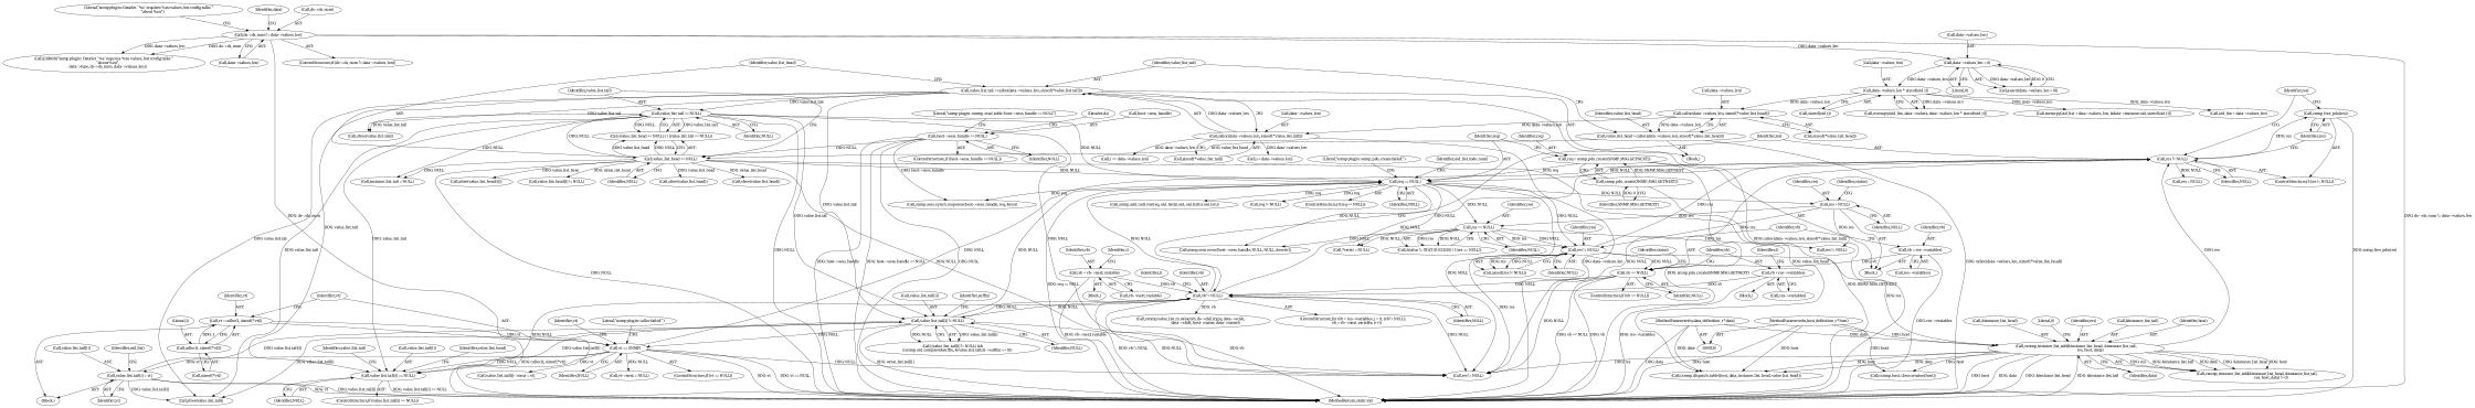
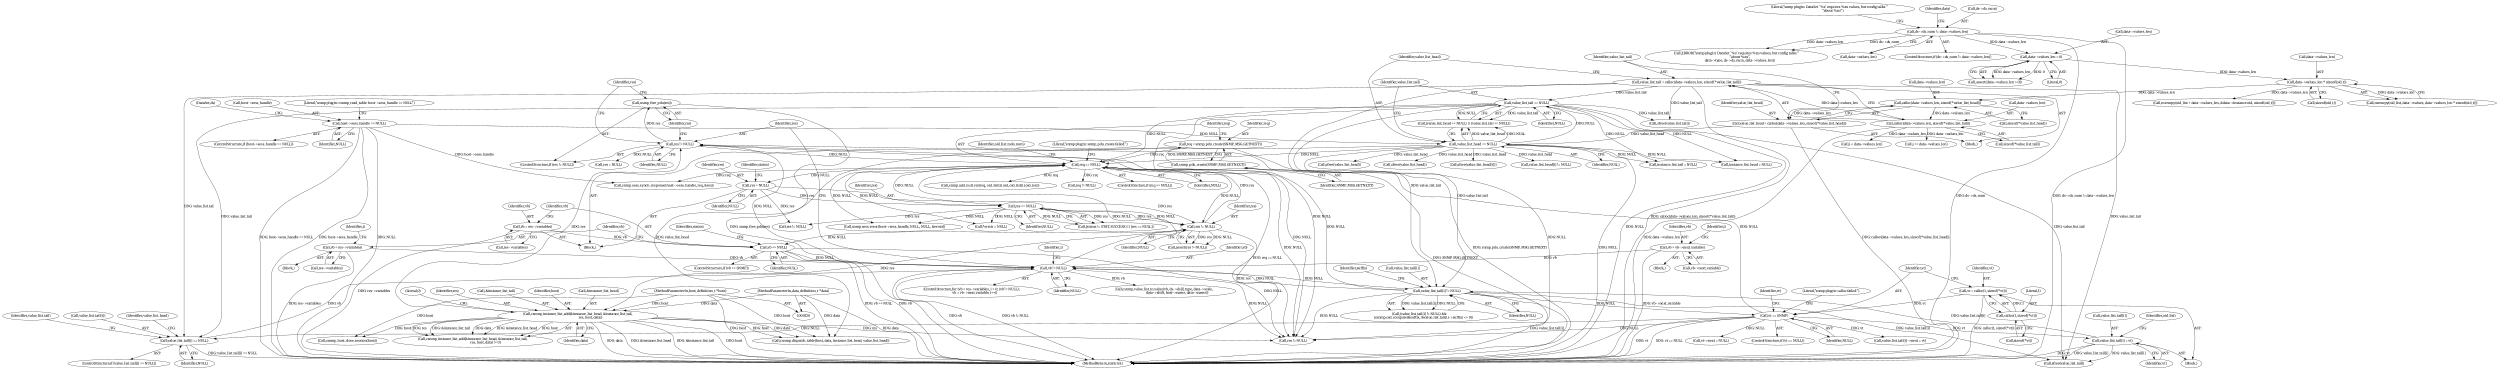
  digraph {
    fontname=Merriweather
    node [fontname=Merriweather]
    edge [fontname=Merriweather]
    n1 [label="(Call,snmp_free_pdu(res))"]
    n2 [label="(ControlStructure,if (res != NULL))"]
    n3 [label="(Identifier,res)"]
    n4 [label="(MethodReturn,static int)"]
    n5 [label="(Call,res != NULL)"]
    n6 [label="(Call,req == NULL)"]
    n7 [label="(Call,res = NULL)"]
    n8 [label="(Call,res != NULL)"]
    n9 [label="(Identifier,NULL)"]
    n10 [label="(Call,res != NULL)"]
    n11 [label="(Call,res = NULL)"]
    n12 [label="(Call,res == NULL)"]
    n13 [label="(Call,snmp_add_null_var(req, oid_list[i].oid, oid_list[i].oid_len))"]
    n14 [label="(Call,snmp_sess_error(host->sess_handle, NULL, NULL, &errstr))"]
    n15 [label="(Call,req != NULL)"]
    n16 [label="(Call,snmp_sess_synch_response(host->sess_handle, req, &res))"]
    n17 [label="(Call,*errstr = NULL)"]
    n18 [label="(ControlStructure,if (req == NULL))"]
    n19 [label="(Identifier,NULL)"]
    n20 [label="(Call,csnmp_instance_list_add(&instance_list_head, &instance_list_tail,\n                                    res, host, data))"]
    n21 [label="(Call,csnmp_instance_list_add(&instance_list_head, &instance_list_tail,\n                                    res, host, data) != 0)"]
    n22 [label="(Call,csnmp_dispatch_table(host, data, instance_list_head, value_list_head))"]
    n23 [label="(Call,csnmp_host_close_session(host))"]
    n24 [label="(Identifier,data)"]
    n25 [label="(Call,vb == NULL)"]
    n26 [label="(Identifier,NULL)"]
    n27 [label="(Call,assert(res != NULL))"]
    n28 [label="(Call,vb != NULL)"]
-   n29 [label="(ControlStructure,if (vb == NULL))"]
+   n29 [label="(ControlStructure,if (vb == SNMP))"]
    n30 [label="(Identifier,NULL)"]
    n31 [label="(Call,res != NULL)"]
    n32 [label="(Block,)"]
    n33 [label="(Identifier,NULL)"]
    n34 [label="(Call,(status != STAT_SUCCESS) || (res == NULL))"]
    n35 [label="(Identifier,NULL)"]
    n36 [label="(Call,req = snmp_pdu_create(SNMP_MSG_GETNEXT))"]
    n37 [label="(Call,snmp_pdu_create(SNMP_MSG_GETNEXT))"]
    n38 [label="(Identifier,SNMP_MSG_GETNEXT)"]
    n39 [label="(Call,value_list_tail[i] != NULL)"]
    n40 [label="(Call,vt == SNMP)"]
    n41 [label="(Call,value_list_tail[i] == NULL)"]
    n42 [label="(Call,(value_list_tail[i] != NULL) &&\n            (csnmp_oid_compare(&suffix, &value_list_tail[i]->suffix) <= 0))"]
    n43 [label="(Identifier,NULL)"]
    n44 [label="(Call,sfree(value_list_tail))"]
    n45 [label="(Call,value_list_tail[i] = vt)"]
    n46 [label="(Call,vt->next = NULL)"]
    n47 [label="(ControlStructure,if (vt == NULL))"]
    n48 [label="(Call,value_list_tail[i]->next = vt)"]
    n49 [label="(Identifier,NULL)"]
    n50 [label="(Call,csnmp_value_list_to_value(vb, ds->ds[i].type, data->scale,\n                                      data->shift, host->name, data->name))"]
    n51 [label="(ControlStructure,for (vb = res->variables, i = 0; (vb != NULL);\n         vb = vb->next_variable, i++))"]
    n52 [label="(Identifier,NULL)"]
    n53 [label="(ControlStructure,if (value_list_tail[i] == NULL))"]
    n54 [label="(Identifier,NULL)"]
    n55 [label="(Call,value_list_tail == NULL)"]
    n56 [label="(Identifier,NULL)"]
    n57 [label="(Call,instance_list_tail = NULL)"]
+   n58 [label="(Call,instance_list_head = NULL)"]
    n59 [label="(Call,sfree(value_list_tail))"]
    n60 [label="(Call,(value_list_head == NULL) || (value_list_tail == NULL))"]
    n61 [label="(Call,value_list_head == NULL)"]
    n62 [label="(Call,value_list_tail = calloc(data->values_len, sizeof(*value_list_tail)))"]
    n63 [label="(Call,calloc(data->values_len, sizeof(*value_list_tail)))"]
    n64 [label="(Block,)"]
    n65 [label="(Call,i == data->values_len)"]
    n66 [label="(Call,i < data->values_len)"]
    n67 [label="(Call,sizeof(*value_list_tail))"]
    n68 [label="(Call,calloc(data->values_len, sizeof(*value_list_head)))"]
    n69 [label="(Call,value_list_head = calloc(data->values_len, sizeof(*value_list_head)))"]
    n70 [label="(Call,sizeof(*value_list_head))"]
    n71 [label="(Call,data->values_len * sizeof(oid_t))"]
    n72 [label="(Call,sizeof(oid_t))"]
    n73 [label="(Call,memcpy(oid_list + data->values_len, &data->instance.oid, sizeof(oid_t)))"]
-   n74 [label="(Call,oid_list + data->values_len)"]
    n75 [label="(Call,memcpy(oid_list, data->values, data->values_len * sizeof(oid_t)))"]
    n76 [label="(Call,data->values_len > 0)"]
    n77 [label="(Literal,0)"]
    n78 [label="(Call,assert(data->values_len > 0))"]
    n79 [label="(Call,ds->ds_num != data->values_len)"]
    n80 [label="(Call,ERROR(\"snmp plugin: DataSet `%s' requires %zu values, but config talks \"\n          \"about %zu\",\n          data->type, ds->ds_num, data->values_len))"]
    n81 [label="(Call,data->values_len)"]
    n82 [label="(ControlStructure,if (ds->ds_num != data->values_len))"]
    n83 [label="(Call,sfree(value_list_head))"]
    n84 [label="(Call,sfree(value_list_head))"]
    n85 [label="(Call,sfree(value_list_head[i]))"]
    n86 [label="(Call,value_list_head[i] != NULL)"]
    n87 [label="(Identifier,NULL)"]
    n88 [label="(Call,host->sess_handle == NULL)"]
    n89 [label="(ControlStructure,if (host->sess_handle == NULL))"]
    n90 [label="(Identifier,NULL)"]
    n91 [label="(Identifier,vt)"]
    n92 [label="(Block,)"]
    n93 [label="(Call,vt = calloc(1, sizeof(*vt)))"]
    n94 [label="(Call,calloc(1, sizeof(*vt)))"]
    n95 [label="(Call,sizeof(*vt))"]
    n96 [label="(Call,vb = vb->next_variable)"]
    n97 [label="(Block,)"]
    n98 [label="(Call,vb->next_variable)"]
    n99 [label="(Call,vb = res->variables)"]
    n100 [label="(Block,)"]
    n101 [label="(Call,res->variables)"]
    n102 [label="(Call,vb = res->variables)"]
    n103 [label="(Call,res->variables)"]
    n104 [label="(MethodParameterIn,host_definition_t *host)"]
    1000120
    n106 [label="(MethodParameterIn,data_definition_t *data)"]
    n107 [label="(Identifier,vb)"]
    n108 [label="(Identifier,vb)"]
    n109 [label="(Identifier,status)"]
    n110 [label="(Identifier,oid_list_todo_num)"]
    n111 [label="(Call,host->sess_handle)"]
    n112 [label="(Identifier,res)"]
    n113 [label="(Identifier,i)"]
    n114 [label="(Literal,\"snmp plugin: csnmp_read_table: host->sess_handle == NULL\")"]
    n115 [label="(Literal,\"snmp plugin: DataSet `%s' requires %zu values, but config talks \"\n          \"about %zu\")"]
    n116 [label="(Call,data->values_len)"]
    n117 [label="(Identifier,value_list_tail)"]
    n118 [label="(Literal,0)"]
    n119 [label="(Identifier,res)"]
    n120 [label="(Identifier,suffix)"]
    n121 [label="(Call,&instance_list_tail)"]
    n122 [label="(Identifier,value_list_head)"]
    n123 [label="(Identifier,vb)"]
    n124 [label="(Identifier,res)"]
    n125 [label="(Identifier,i)"]
    n126 [label="(Identifier,value_list_head)"]
    n127 [label="(Identifier,vt)"]
    n128 [label="(Call,data->values_len)"]
    n129 [label="(Identifier,res)"]
    n130 [label="(Identifier,value_list_tail)"]
    n131 [label="(Identifier,i)"]
    n132 [label="(Call,value_list_tail[i])"]
    n133 [label="(Identifier,value_list_tail)"]
    n134 [label="(Identifier,value_list_head)"]
    n135 [label="(Identifier,vb)"]
    n136 [label="(Call,data->values_len)"]
    n137 [label="(Identifier,host)"]
    n138 [label="(Identifier,vt)"]
    n139 [label="(Identifier,status)"]
    n140 [label="(Identifier,data)"]
    n141 [label="(Literal,\"snmp plugin: calloc failed.\")"]
    n142 [label="(Identifier,vb)"]
    n143 [label="(Call,&instance_list_head)"]
    n144 [label="(Identifier,res)"]
    n145 [label="(Identifier,oid_list)"]
    n146 [label="(Literal,\"snmp plugin: snmp_pdu_create failed.\")"]
    n147 [label="(Literal,1)"]
    n148 [label="(Call,data->values_len)"]
    n149 [label="(Identifier,req)"]
    n150 [label="(Identifier,req)"]
    n151 [label="(Call,value_list_tail[i])"]
    n152 [label="(Identifier,vt)"]
    n153 [label="(Call,value_list_tail[i])"]
    n154 [label="(DataSet,ds)"]
    n155 [label="(Identifier,res)"]
    n156 [label="(Call,ds->ds_num)"]
    n1 -> n2 [label="AST: "]
    n1 -> n3 [label="CFG: "]
    n1 -> n4 [label="DDG: snmp_free_pdu(res)"]
    n3 -> n1 [label="AST: "]
    n3 -> n5 [label="CFG: "]
    n5 -> n1 [label="DDG: res"]
    n5 -> n2 [label="AST: "]
    n5 -> n6 [label="DDG: NULL"]
    n5 -> n7 [label="DDG: NULL"]
    n5 -> n8 [label="DDG: NULL"]
    n5 -> n9 [label="CFG: "]
    n6 -> n4 [label="DDG: req == NULL"]
    n6 -> n8 [label="DDG: NULL"]
    n6 -> n10 [label="DDG: NULL"]
    n6 -> n11 [label="DDG: NULL"]
    n6 -> n12 [label="DDG: NULL"]
    n6 -> n13 [label="DDG: req"]
    n6 -> n14 [label="DDG: NULL"]
    n6 -> n15 [label="DDG: req"]
    n6 -> n16 [label="DDG: req"]
    n6 -> n17 [label="DDG: NULL"]
    n6 -> n18 [label="AST: "]
    n6 -> n19 [label="CFG: "]
    n9 -> n5 [label="AST: "]
    n10 -> n5 [label="DDG: res"]
    n10 -> n8 [label="DDG: res"]
    n10 -> n20 [label="DDG: res"]
    n10 -> n25 [label="DDG: NULL"]
    n10 -> n26 [label="CFG: "]
    n10 -> n27 [label="AST: "]
    n10 -> n27 [label="DDG: res"]
    n10 -> n27 [label="DDG: NULL"]
    n11 -> n10 [label="DDG: res"]
    n11 -> n12 [label="DDG: res"]
    n11 -> n31 [label="DDG: res"]
    n11 -> n32 [label="AST: "]
    n11 -> n33 [label="CFG: "]
    n12 -> n10 [label="DDG: res"]
    n12 -> n10 [label="DDG: NULL"]
    n12 -> n14 [label="DDG: NULL"]
    n12 -> n17 [label="DDG: NULL"]
    n12 -> n31 [label="DDG: res"]
    n12 -> n34 [label="AST: "]
    n12 -> n34 [label="DDG: res"]
    n12 -> n34 [label="DDG: NULL"]
    n12 -> n35 [label="CFG: "]
    n19 -> n6 [label="AST: "]
    n20 -> n4 [label="DDG: host"]
    n20 -> n4 [label="DDG: data"]
    n20 -> n4 [label="DDG: &instance_list_head"]
    n20 -> n4 [label="DDG: &instance_list_tail"]
    n20 -> n5 [label="DDG: res"]
    n20 -> n8 [label="DDG: res"]
    n20 -> n21 [label="AST: "]
    n20 -> n21 [label="DDG: res"]
    n20 -> n21 [label="DDG: &instance_list_tail"]
    n20 -> n21 [label="DDG: data"]
    n20 -> n21 [label="DDG: &instance_list_head"]
    n20 -> n21 [label="DDG: host"]
    n20 -> n22 [label="DDG: host"]
    n20 -> n22 [label="DDG: data"]
    n20 -> n23 [label="DDG: host"]
    n20 -> n24 [label="CFG: "]
    n24 -> n20 [label="AST: "]
    n25 -> n4 [label="DDG: vb"]
    n25 -> n4 [label="DDG: vb == NULL"]
    n25 -> n8 [label="DDG: NULL"]
    n25 -> n28 [label="DDG: NULL"]
    n25 -> n29 [label="AST: "]
    n25 -> n30 [label="CFG: "]
    n26 -> n10 [label="AST: "]
    n27 -> n10 [label="CFG: "]
    n28 -> n4 [label="DDG: vb != NULL"]
    n28 -> n4 [label="DDG: vb"]
    n28 -> n5 [label="DDG: NULL"]
    n28 -> n6 [label="DDG: NULL"]
    n28 -> n8 [label="DDG: NULL"]
    n28 -> n39 [label="DDG: NULL"]
    n28 -> n50 [label="DDG: vb"]
    n28 -> n51 [label="AST: "]
    n28 -> n52 [label="CFG: "]
    n30 -> n25 [label="AST: "]
    n33 -> n11 [label="AST: "]
    n34 -> n12 [label="CFG: "]
    n35 -> n12 [label="AST: "]
    n36 -> n4 [label="DDG: snmp_pdu_create(SNMP_MSG_GETNEXT)"]
    n36 -> n6 [label="DDG: req"]
    n36 -> n32 [label="AST: "]
    n36 -> n37 [label="CFG: "]
    n37 -> n4 [label="DDG: SNMP_MSG_GETNEXT"]
    n37 -> n36 [label="AST: "]
    n37 -> n36 [label="DDG: SNMP_MSG_GETNEXT"]
    n37 -> n38 [label="CFG: "]
-   n38 -> n37 [label="DDG: 0"]
+   n38 -> n37 [label="AST: "]
    n39 -> n4 [label="DDG: value_list_tail[i]"]
    n39 -> n6 [label="DDG: NULL"]
    n39 -> n8 [label="DDG: NULL"]
    n39 -> n28 [label="DDG: NULL"]
    n39 -> n40 [label="DDG: NULL"]
-   n39 -> n41 [label="DDG: value_list_tail[i]"]
    n39 -> n42 [label="AST: "]
    n39 -> n42 [label="DDG: value_list_tail[i]"]
    n39 -> n42 [label="DDG: NULL"]
    n39 -> n43 [label="CFG: "]
    n39 -> n44 [label="DDG: value_list_tail[i]"]
    n40 -> n4 [label="DDG: vt"]
    n40 -> n4 [label="DDG: vt == NULL"]
    n40 -> n5 [label="DDG: NULL"]
    n40 -> n8 [label="DDG: NULL"]
    n40 -> n41 [label="DDG: NULL"]
    n40 -> n45 [label="DDG: vt"]
    n40 -> n46 [label="DDG: NULL"]
    n40 -> n47 [label="AST: "]
    n40 -> n48 [label="DDG: vt"]
    n40 -> n49 [label="CFG: "]
    n41 -> n4 [label="DDG: value_list_tail[i] == NULL"]
-   n41 -> n28 [label="DDG: NULL"]
+   n41 -> n28 [label="DDG: vb"]
    n41 -> n53 [label="AST: "]
    n41 -> n54 [label="CFG: "]
    n42 -> n39 [label="CFG: "]
    n43 -> n39 [label="AST: "]
    n45 -> n4 [label="DDG: vt"]
    n45 -> n4 [label="DDG: value_list_tail[i]"]
    n45 -> n39 [label="DDG: value_list_tail[i]"]
    n45 -> n44 [label="DDG: value_list_tail[i]"]
    n45 -> n91 [label="CFG: "]
    n45 -> n92 [label="AST: "]
    n49 -> n40 [label="AST: "]
    n52 -> n28 [label="AST: "]
    n54 -> n41 [label="AST: "]
    n55 -> n4 [label="DDG: NULL"]
    n55 -> n6 [label="DDG: NULL"]
    n55 -> n8 [label="DDG: NULL"]
    n55 -> n39 [label="DDG: value_list_tail"]
    n55 -> n41 [label="DDG: value_list_tail"]
    n55 -> n44 [label="DDG: value_list_tail"]
    n55 -> n56 [label="CFG: "]
    n55 -> n57 [label="DDG: NULL"]
+   n55 -> n58 [label="DDG: NULL"]
    n55 -> n59 [label="DDG: value_list_tail"]
    n55 -> n60 [label="AST: "]
    n55 -> n60 [label="DDG: value_list_tail"]
    n55 -> n60 [label="DDG: NULL"]
    n56 -> n55 [label="AST: "]
    n60 -> n55 [label="CFG: "]
    n60 -> n61 [label="CFG: "]
    n61 -> n4 [label="DDG: NULL"]
    n61 -> n6 [label="DDG: NULL"]
    n61 -> n8 [label="DDG: NULL"]
    n61 -> n22 [label="DDG: value_list_head"]
    n61 -> n55 [label="DDG: NULL"]
    n61 -> n57 [label="DDG: NULL"]
+   n61 -> n58 [label="DDG: NULL"]
    n61 -> n60 [label="AST: "]
    n61 -> n60 [label="DDG: value_list_head"]
    n61 -> n60 [label="DDG: NULL"]
    n61 -> n83 [label="DDG: value_list_head"]
    n61 -> n84 [label="DDG: value_list_head"]
    n61 -> n85 [label="DDG: value_list_head"]
    n61 -> n86 [label="DDG: value_list_head"]
    n61 -> n87 [label="CFG: "]
    n62 -> n4 [label="DDG: calloc(data->values_len, sizeof(*value_list_tail))"]
    n62 -> n39 [label="DDG: value_list_tail"]
    n62 -> n41 [label="DDG: value_list_tail"]
    n62 -> n44 [label="DDG: value_list_tail"]
    n62 -> n55 [label="DDG: value_list_tail"]
    n62 -> n59 [label="DDG: value_list_tail"]
    n62 -> n63 [label="CFG: "]
    n62 -> n64 [label="AST: "]
    n63 -> n4 [label="DDG: data->values_len"]
    n63 -> n62 [label="AST: "]
    n63 -> n62 [label="DDG: data->values_len"]
    n63 -> n65 [label="DDG: data->values_len"]
    n63 -> n66 [label="DDG: data->values_len"]
    n63 -> n67 [label="CFG: "]
    n67 -> n63 [label="AST: "]
    n68 -> n63 [label="DDG: data->values_len"]
    n68 -> n69 [label="AST: "]
    n68 -> n69 [label="DDG: data->values_len"]
    n68 -> n70 [label="CFG: "]
    n69 -> n4 [label="DDG: calloc(data->values_len, sizeof(*value_list_head))"]
    n69 -> n61 [label="DDG: value_list_head"]
    n69 -> n64 [label="AST: "]
    n69 -> n68 [label="CFG: "]
    n70 -> n68 [label="AST: "]
    n71 -> n68 [label="DDG: data->values_len"]
    n71 -> n72 [label="CFG: "]
    n71 -> n73 [label="DDG: data->values_len"]
-   n71 -> n74 [label="DDG: data->values_len"]
    n71 -> n75 [label="AST: "]
    n71 -> n75 [label="DDG: data->values_len"]
    n72 -> n71 [label="AST: "]
    n75 -> n71 [label="CFG: "]
    n76 -> n71 [label="DDG: data->values_len"]
    n76 -> n77 [label="CFG: "]
    n76 -> n78 [label="AST: "]
    n76 -> n78 [label="DDG: data->values_len"]
    n76 -> n78 [label="DDG: 0"]
    n77 -> n76 [label="AST: "]
    n78 -> n76 [label="CFG: "]
    n79 -> n4 [label="DDG: ds->ds_num != data->values_len"]
    n79 -> n4 [label="DDG: ds->ds_num"]
    n79 -> n76 [label="DDG: data->values_len"]
    n79 -> n80 [label="DDG: ds->ds_num"]
    n79 -> n80 [label="DDG: data->values_len"]
    n79 -> n81 [label="CFG: "]
    n79 -> n82 [label="AST: "]
    n81 -> n79 [label="AST: "]
    n87 -> n61 [label="AST: "]
    n88 -> n4 [label="DDG: host->sess_handle"]
    n88 -> n4 [label="DDG: NULL"]
    n88 -> n4 [label="DDG: host->sess_handle == NULL"]
    n88 -> n16 [label="DDG: host->sess_handle"]
    n88 -> n61 [label="DDG: NULL"]
    n88 -> n89 [label="AST: "]
    n88 -> n90 [label="CFG: "]
    n90 -> n88 [label="AST: "]
    n91 -> n45 [label="AST: "]
    n93 -> n4 [label="DDG: calloc(1, sizeof(*vt))"]
    n93 -> n40 [label="DDG: vt"]
    n93 -> n92 [label="AST: "]
    n93 -> n94 [label="CFG: "]
    n94 -> n93 [label="AST: "]
    n94 -> n93 [label="DDG: 1"]
    n94 -> n95 [label="CFG: "]
    n95 -> n94 [label="AST: "]
    n96 -> n4 [label="DDG: vb->next_variable"]
    n96 -> n28 [label="DDG: vb"]
    n96 -> n97 [label="AST: "]
    n96 -> n98 [label="CFG: "]
    n98 -> n96 [label="AST: "]
    n99 -> n4 [label="DDG: res->variables"]
    n99 -> n28 [label="DDG: vb"]
    n99 -> n100 [label="AST: "]
    n99 -> n101 [label="CFG: "]
    n101 -> n99 [label="AST: "]
    n102 -> n4 [label="DDG: res->variables"]
    n102 -> n25 [label="DDG: vb"]
    n102 -> n32 [label="AST: "]
    n102 -> n103 [label="CFG: "]
    n103 -> n102 [label="AST: "]
    n104 -> n4 [label="DDG: host"]
    n104 -> n20 [label="DDG: host"]
    n104 -> n22 [label="DDG: host"]
    n104 -> n23 [label="DDG: host"]
    n104 -> 1000120 [label="AST: "]
    n106 -> n4 [label="DDG: data"]
    n106 -> n20 [label="DDG: data"]
    n106 -> n22 [label="DDG: data"]
    n106 -> 1000120 [label="AST: "]
    n107 -> n25 [label="AST: "]
    n107 -> n102 [label="CFG: "]
    n108 -> n102 [label="AST: "]
    n109 -> n25 [label="CFG: "]
    n110 -> n6 [label="CFG: "]
    n111 -> n88 [label="AST: "]
    n112 -> n1 [label="CFG: "]
    n112 -> n5 [label="CFG: "]
    n113 -> n28 [label="CFG: "]
    n114 -> n88 [label="CFG: "]
    n115 -> n79 [label="CFG: "]
    n116 -> n68 [label="AST: "]
    n117 -> n62 [label="AST: "]
    n117 -> n69 [label="CFG: "]
    n118 -> n20 [label="CFG: "]
    n119 -> n20 [label="AST: "]
    n120 -> n39 [label="CFG: "]
    n121 -> n20 [label="AST: "]
    n122 -> n61 [label="AST: "]
    n122 -> n62 [label="CFG: "]
    n123 -> n25 [label="CFG: "]
    n123 -> n99 [label="AST: "]
    n124 -> n12 [label="AST: "]
    n125 -> n96 [label="CFG: "]
    n126 -> n41 [label="CFG: "]
    n127 -> n40 [label="AST: "]
    n127 -> n93 [label="CFG: "]
    n128 -> n71 [label="AST: "]
    n129 -> n5 [label="AST: "]
    n129 -> n28 [label="CFG: "]
    n130 -> n41 [label="CFG: "]
    n131 -> n99 [label="CFG: "]
    n132 -> n39 [label="AST: "]
    n133 -> n55 [label="AST: "]
    n133 -> n61 [label="CFG: "]
    n134 -> n69 [label="AST: "]
    n135 -> n28 [label="AST: "]
    n136 -> n76 [label="AST: "]
    n137 -> n20 [label="AST: "]
    n138 -> n40 [label="CFG: "]
    n139 -> n11 [label="CFG: "]
    n140 -> n79 [label="CFG: "]
    n141 -> n40 [label="CFG: "]
    n142 -> n96 [label="AST: "]
    n143 -> n20 [label="AST: "]
    n144 -> n11 [label="AST: "]
    n145 -> n45 [label="CFG: "]
    n146 -> n6 [label="CFG: "]
    n147 -> n94 [label="AST: "]
    n148 -> n63 [label="AST: "]
    n149 -> n36 [label="AST: "]
    n150 -> n6 [label="AST: "]
    n150 -> n36 [label="CFG: "]
    n151 -> n41 [label="AST: "]
    n152 -> n93 [label="AST: "]
    n153 -> n45 [label="AST: "]
    n154 -> n88 [label="CFG: "]
    n155 -> n10 [label="AST: "]
    n156 -> n79 [label="AST: "]
  }
